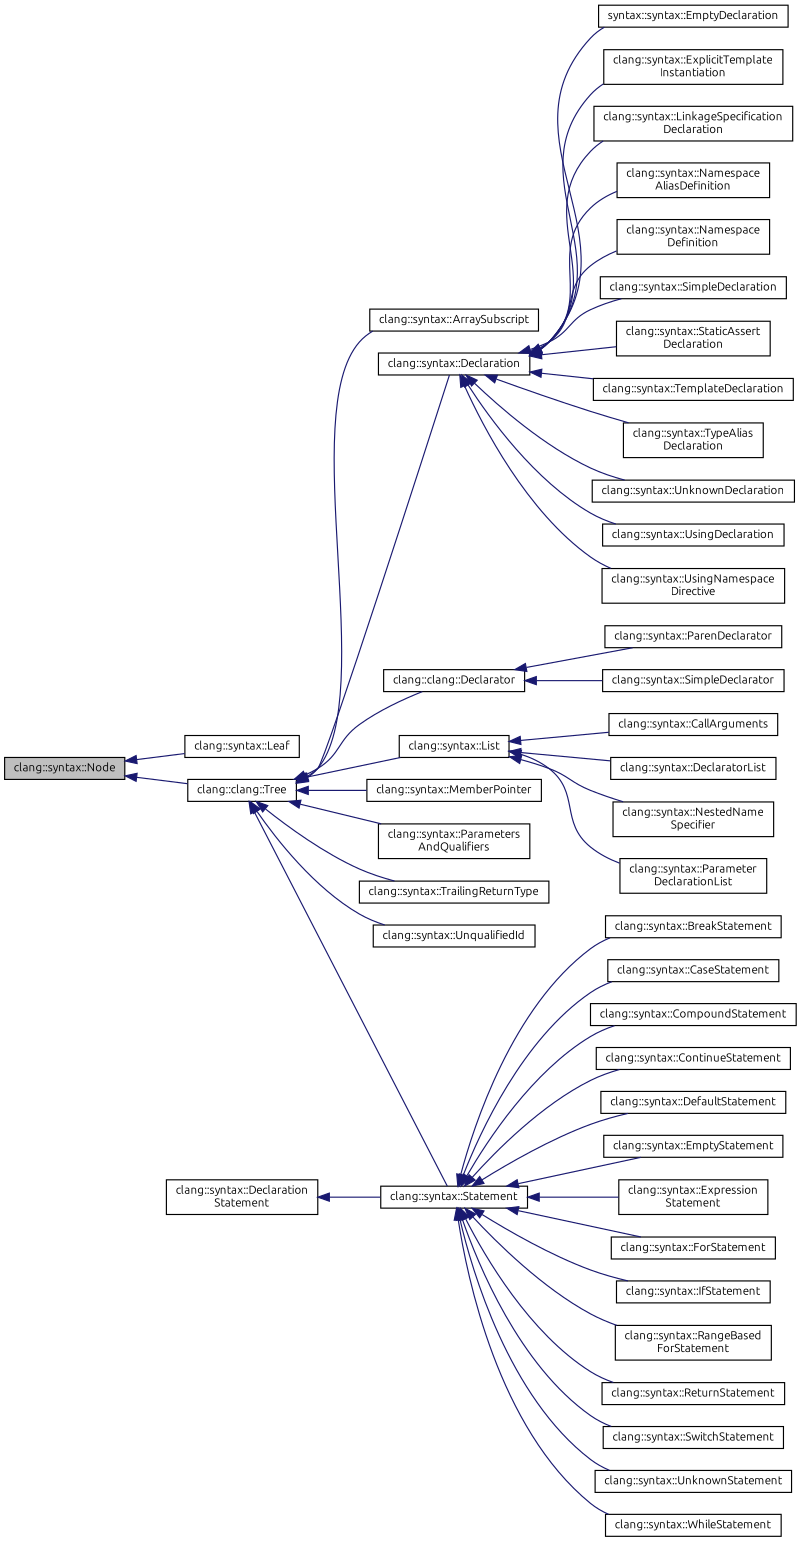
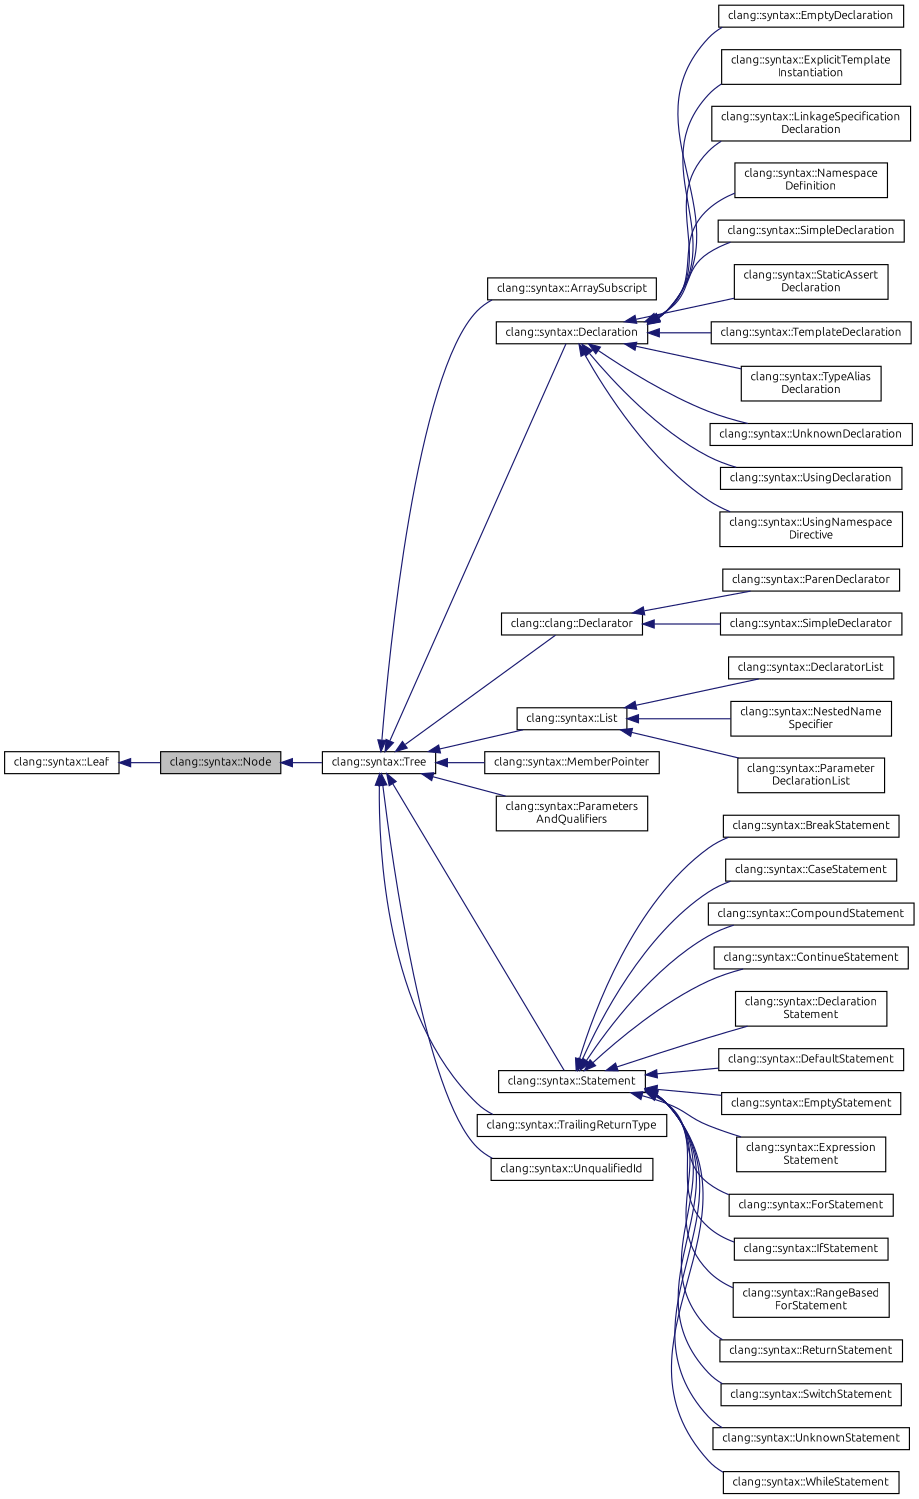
  digraph {
    fontname=Ubuntu
    rankdir=LR
    node [color=black fontname=Ubuntu fontsize=10 shape=record]
    edge [color=midnightblue dir=back fontname=Ubuntu fontsize=10 labelfontname=Helvetica labelfontsize=10 style=solid]
    n1 [fillcolor=grey75 fontcolor=black height=0.2 label="clang::syntax::Node" style=filled width=0.4]
    n2 [height=0.2 label="clang::syntax::Leaf" width=0.4]
-   n3 [height=0.2 label="clang::clang::Tree" width=0.4]
+   n3 [height=0.2 label="clang::syntax::Tree" width=0.4]
    n4 [height=0.2 label="clang::syntax::ArraySubscript" width=0.4]
    n5 [height=0.2 label="clang::syntax::Declaration" width=0.4]
    n6 [height=0.2 label="clang::clang::Declarator" width=0.4]
    n7 [height=0.2 label="clang::syntax::List" width=0.4]
    n8 [height=0.2 label="clang::syntax::MemberPointer" width=0.4]
    n9 [height=0.2 label="clang::syntax::Parameters\lAndQualifiers" width=0.4]
    n10 [height=0.2 label="clang::syntax::Statement" width=0.4]
    n11 [height=0.2 label="clang::syntax::TrailingReturnType" width=0.4]
    n12 [height=0.2 label="clang::syntax::UnqualifiedId" width=0.4]
-   n13 [height=0.2 label="syntax::syntax::EmptyDeclaration" width=0.4]
+   n13 [height=0.2 label="clang::syntax::EmptyDeclaration" width=0.4]
    n14 [height=0.2 label="clang::syntax::ExplicitTemplate\lInstantiation" width=0.4]
    n15 [height=0.2 label="clang::syntax::LinkageSpecification\lDeclaration" width=0.4]
-   n16 [height=0.2 label="clang::syntax::Namespace\lAliasDefinition" width=0.4]
    n17 [height=0.2 label="clang::syntax::Namespace\lDefinition" width=0.4]
    n18 [height=0.2 label="clang::syntax::SimpleDeclaration" width=0.4]
    n19 [height=0.2 label="clang::syntax::StaticAssert\lDeclaration" width=0.4]
    n20 [height=0.2 label="clang::syntax::TemplateDeclaration" width=0.4]
    n21 [height=0.2 label="clang::syntax::TypeAlias\lDeclaration" width=0.4]
    n22 [height=0.2 label="clang::syntax::UnknownDeclaration" width=0.4]
    n23 [height=0.2 label="clang::syntax::UsingDeclaration" width=0.4]
    n24 [height=0.2 label="clang::syntax::UsingNamespace\lDirective" width=0.4]
    n25 [height=0.2 label="clang::syntax::ParenDeclarator" width=0.4]
    n26 [height=0.2 label="clang::syntax::SimpleDeclarator" width=0.4]
-   n27 [height=0.2 label="clang::syntax::CallArguments" width=0.4]
    n28 [height=0.2 label="clang::syntax::DeclaratorList" width=0.4]
    n29 [height=0.2 label="clang::syntax::NestedName\lSpecifier" width=0.4]
    n30 [height=0.2 label="clang::syntax::Parameter\lDeclarationList" width=0.4]
    n31 [height=0.2 label="clang::syntax::BreakStatement" width=0.4]
    n32 [height=0.2 label="clang::syntax::CaseStatement" width=0.4]
    n33 [height=0.2 label="clang::syntax::CompoundStatement" width=0.4]
    n34 [height=0.2 label="clang::syntax::ContinueStatement" width=0.4]
    n35 [height=0.2 label="clang::syntax::Declaration\lStatement" width=0.4]
    n36 [height=0.2 label="clang::syntax::DefaultStatement" width=0.4]
    n37 [height=0.2 label="clang::syntax::EmptyStatement" width=0.4]
    n38 [height=0.2 label="clang::syntax::Expression\lStatement" width=0.4]
    n39 [height=0.2 label="clang::syntax::ForStatement" width=0.4]
    n40 [height=0.2 label="clang::syntax::IfStatement" width=0.4]
    n41 [height=0.2 label="clang::syntax::RangeBased\lForStatement" width=0.4]
    n42 [height=0.2 label="clang::syntax::ReturnStatement" width=0.4]
    n43 [height=0.2 label="clang::syntax::SwitchStatement" width=0.4]
    n44 [height=0.2 label="clang::syntax::UnknownStatement" width=0.4]
    n45 [height=0.2 label="clang::syntax::WhileStatement" width=0.4]
-   n1 -> n2
+   n2 -> n1
    n1 -> n3
    n3 -> n4
    n3 -> n5
    n3 -> n6
    n3 -> n7
    n3 -> n8
    n3 -> n9
    n3 -> n10
    n3 -> n11
    n3 -> n12
    n5 -> n13
    n5 -> n14
    n5 -> n15
-   n5 -> n16
    n5 -> n17
    n5 -> n18
    n5 -> n19
    n5 -> n20
    n5 -> n21
    n5 -> n22
    n5 -> n23
    n5 -> n24
    n6 -> n25
    n6 -> n26
-   n7 -> n27
    n7 -> n28
    n7 -> n29
    n7 -> n30
    n10 -> n31
    n10 -> n32
    n10 -> n33
    n10 -> n34
-   n35 -> n10
+   n10 -> n35
    n10 -> n36
    n10 -> n37
    n10 -> n38
    n10 -> n39
    n10 -> n40
    n10 -> n41
    n10 -> n42
    n10 -> n43
    n10 -> n44
    n10 -> n45
  }
